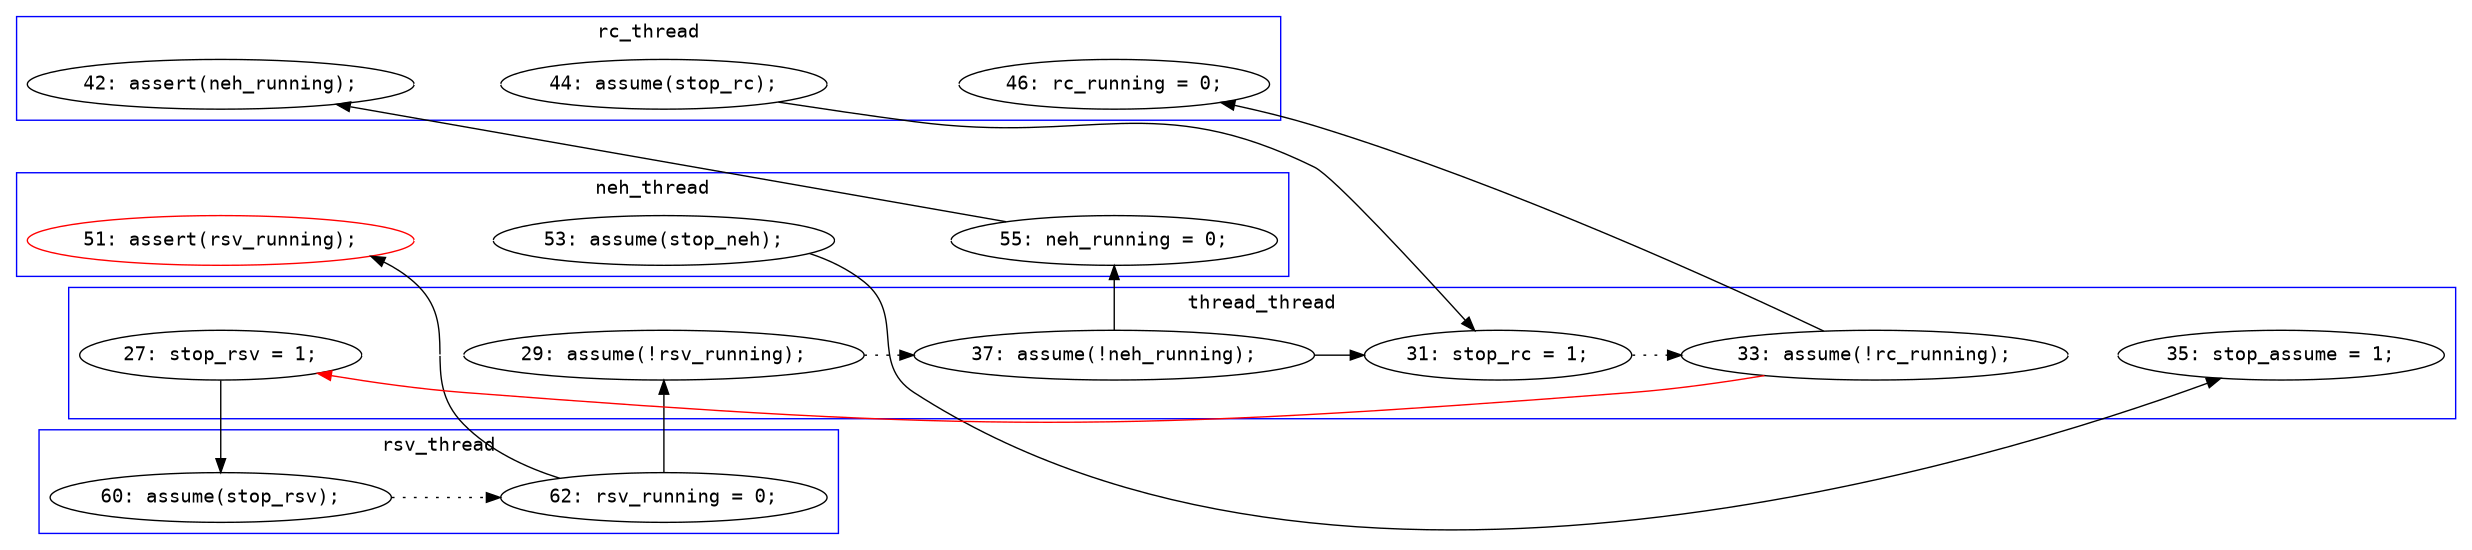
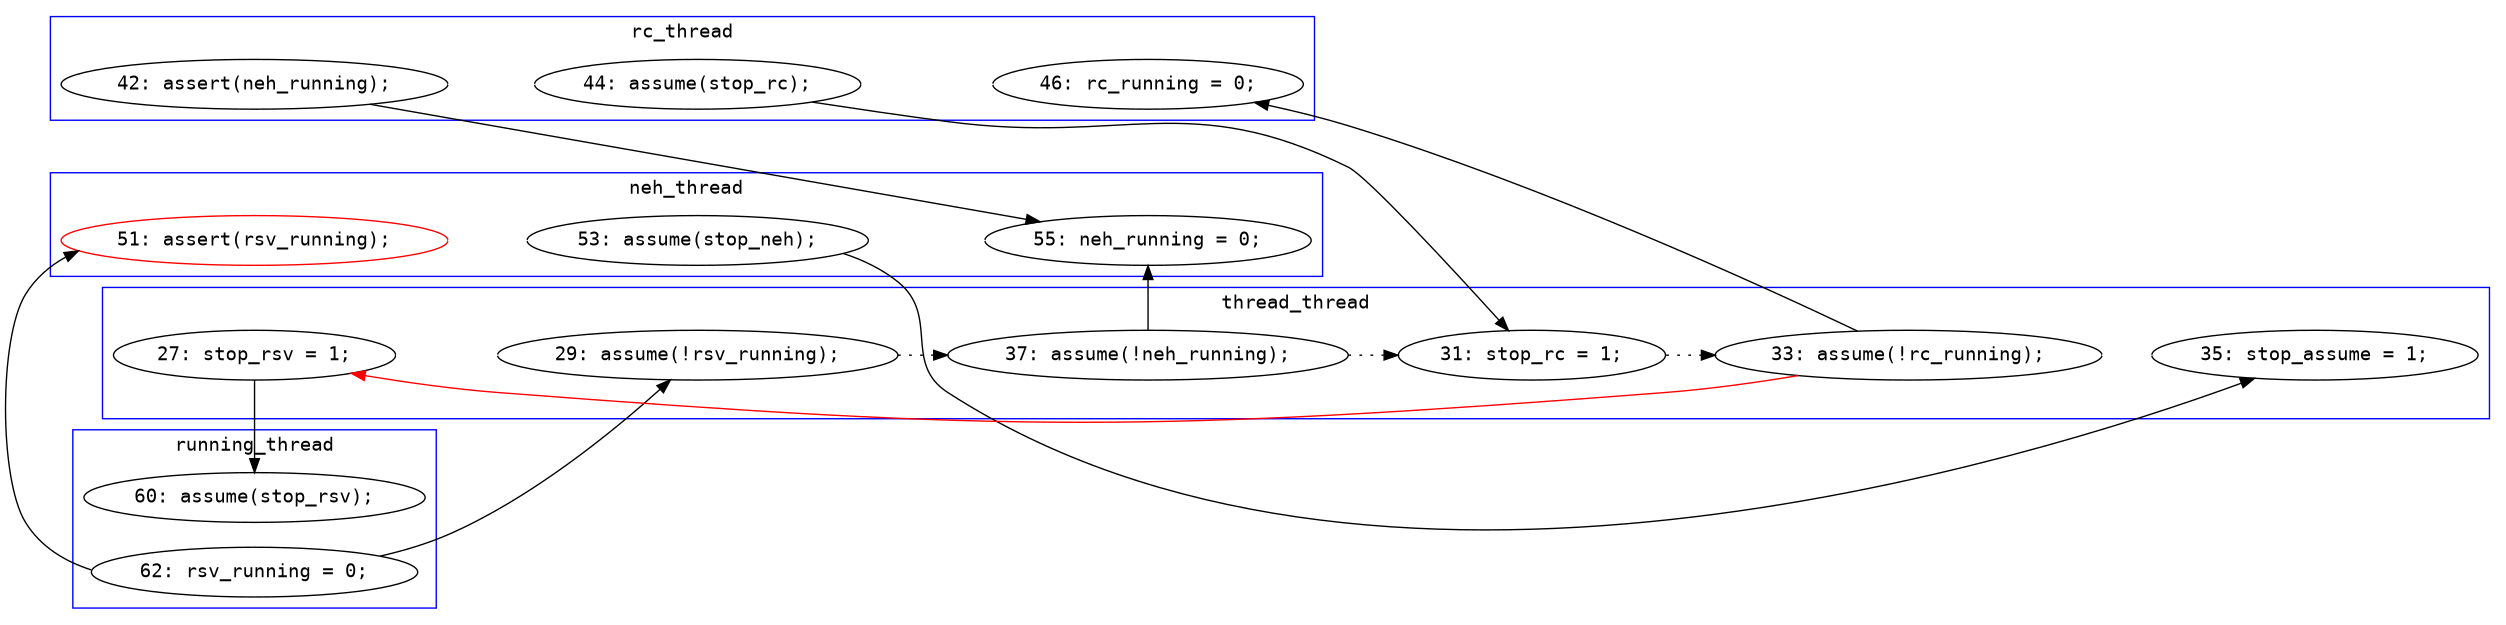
  digraph {
    fontname="DejaVu Sans Mono"
    rankdir=LR
    node [fontname="DejaVu Sans Mono"]
    edge [color=black fontname="DejaVu Sans Mono" style=solid]
    n1 [label="42: assert(neh_running);"]
    n2 [label="46: rc_running = 0;"]
    n3 [label="44: assume(stop_rc);"]
    n4 [label="60: assume(stop_rsv);"]
    n5 [label="62: rsv_running = 0;"]
    n6 [label="55: neh_running = 0;"]
    n7 [label="53: assume(stop_neh);"]
    n8 [color=red label="51: assert(rsv_running);"]
    n9 [label="33: assume(!rc_running);"]
    n10 [label="27: stop_rsv = 1;"]
    n11 [label="37: assume(!neh_running);"]
    n12 [label="31: stop_rc = 1;"]
    n13 [label="35: stop_assume = 1;"]
    n14 [label="29: assume(!rsv_running);"]
    subgraph cluster_1 {
      color=blue
      label=rc_thread
      n1
      n2
      n3
    }
    subgraph cluster_2 {
      color=blue
-     label=rsv_thread
+     label=running_thread
      n4
      n5
    }
    subgraph cluster_3 {
      color=blue
      label=neh_thread
      n6
      n7
      n8
    }
    subgraph cluster_4 {
      color=blue
      label=thread_thread
      n9
      n10
      n11
      n12
      n13
      n14
    }
    n1 -> n3 [color=white]
-   n6 -> n1 [constraint=false]
+   n1 -> n6 [constraint=false]
    n3 -> n2 [color=white]
    n3 -> n12 [constraint=false]
-   n4 -> n5 [style=dotted]
    n5 -> n8 [constraint=false]
    n5 -> n14 [constraint=false]
    n7 -> n6 [color=white]
    n7 -> n13 [constraint=false]
    n8 -> n7 [color=white]
    n9 -> n2 [constraint=false]
    n9 -> n10 [color=red constraint=false]
    n9 -> n13 [color=white]
    n10 -> n4 [constraint=false]
    n10 -> n14 [color=white]
    n11 -> n6 [constraint=false]
-   n11 -> n12
+   n11 -> n12 [style=dotted]
    n12 -> n9 [style=dotted]
    n14 -> n11 [style=dotted]
  }
